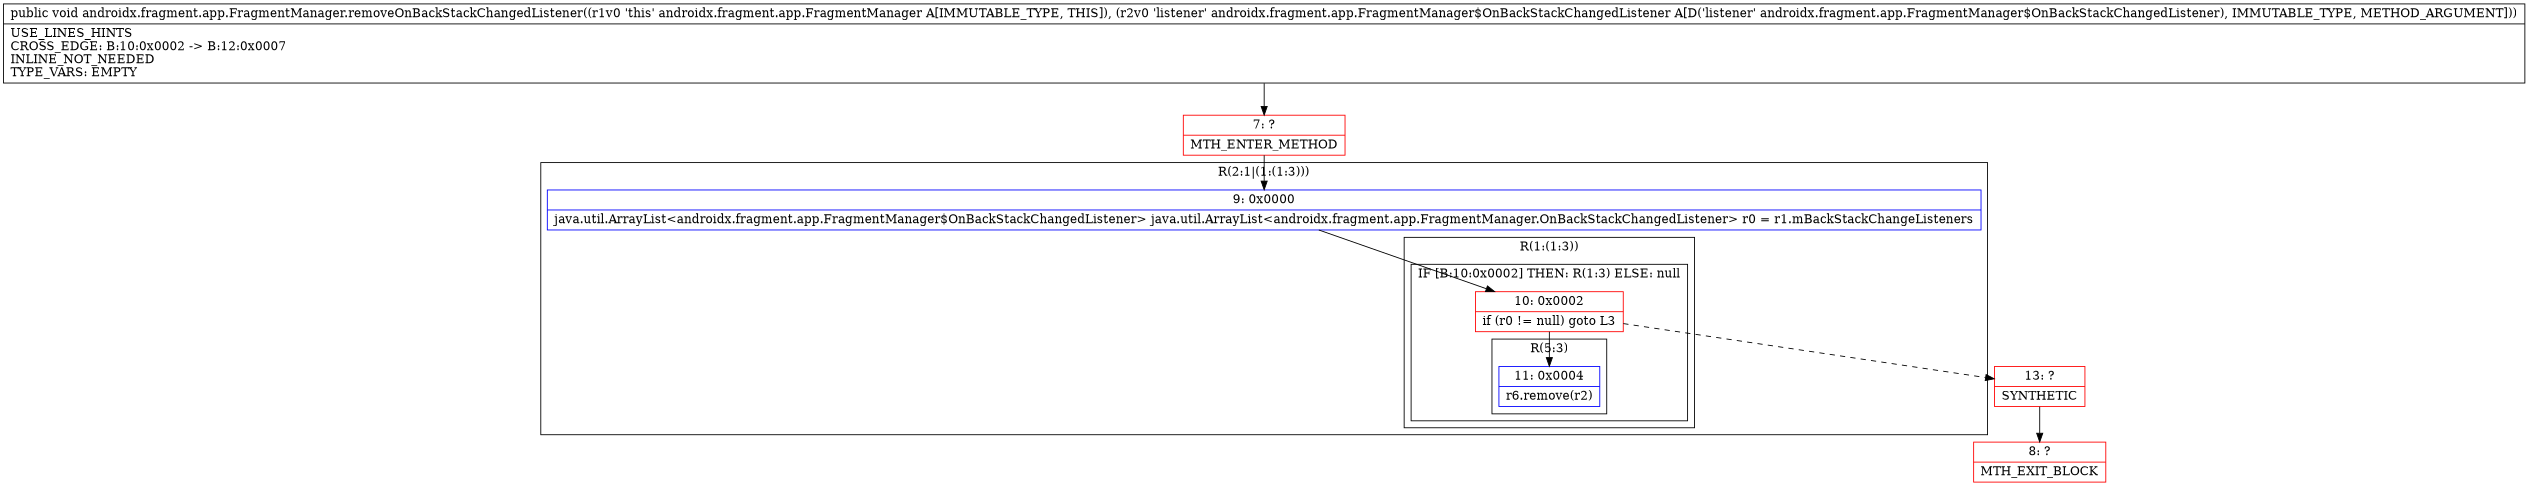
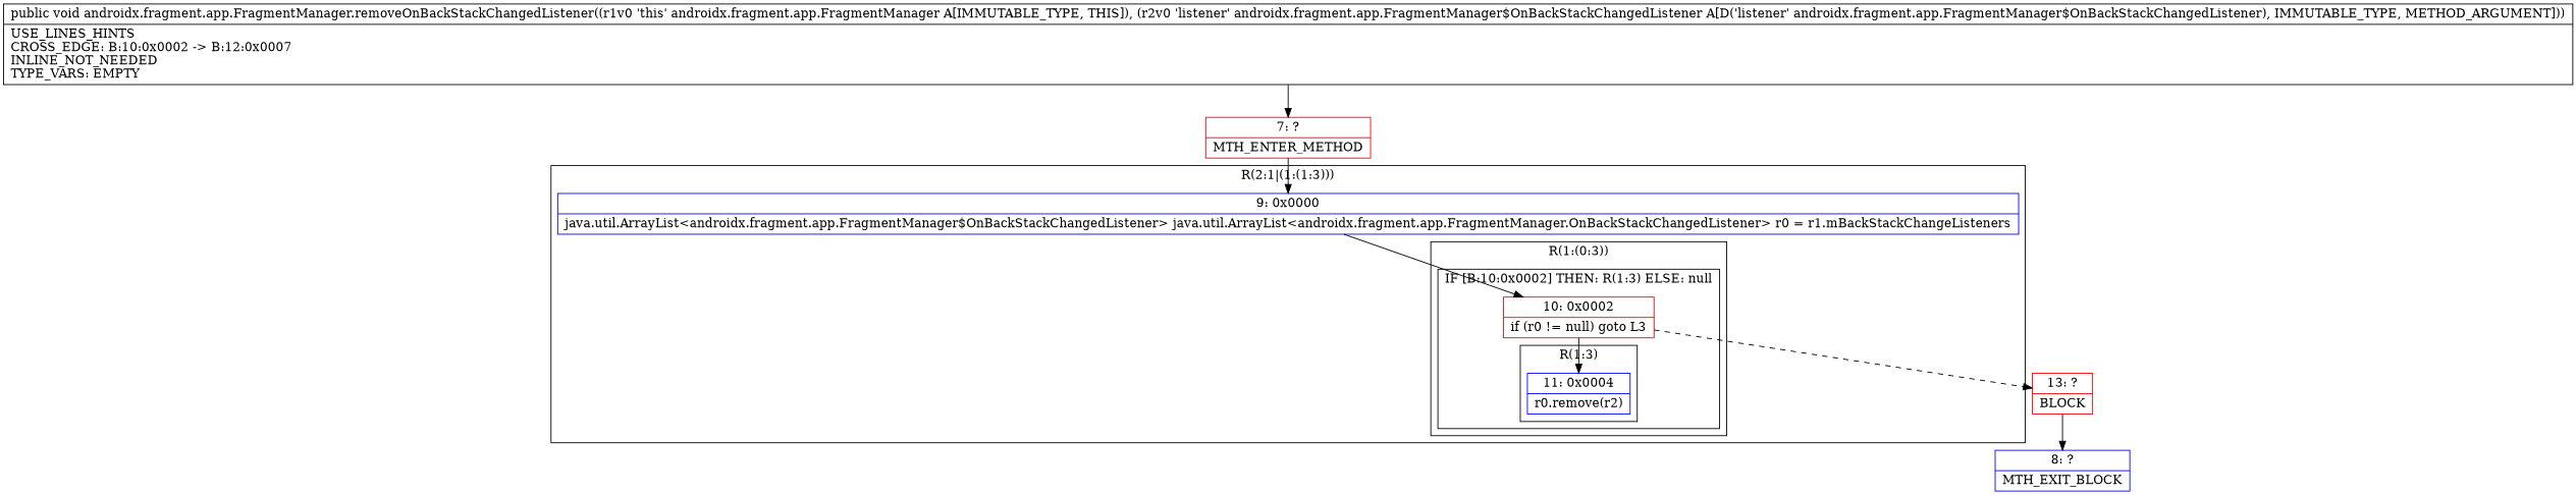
  digraph {
    node [color=red shape=record]
-   n1 [color=blue label="{11\:\ 0x0004|r6.remove(r2)\l}"]
+   n1 [color=blue label="{11\:\ 0x0004|r0.remove(r2)\l}"]
    n2 [label="{10\:\ 0x0002|if (r0 != null) goto L3\l}"]
    n3 [color=blue label="{9\:\ 0x0000|java.util.ArrayList\<androidx.fragment.app.FragmentManager$OnBackStackChangedListener\> java.util.ArrayList\<androidx.fragment.app.FragmentManager.OnBackStackChangedListener\> r0 = r1.mBackStackChangeListeners\l}"]
-   n4 [label="{13\:\ ?|SYNTHETIC\l}"]
-   n5 [label="{8\:\ ?|MTH_EXIT_BLOCK\l}"]
+   n4 [label="{13\:\ ?|BLOCK\l}"]
+   n5 [color=blue label="{8\:\ ?|MTH_EXIT_BLOCK\l}"]
    n6 [label="{7\:\ ?|MTH_ENTER_METHOD\l}"]
    n7 [label="{public void androidx.fragment.app.FragmentManager.removeOnBackStackChangedListener((r1v0 'this' androidx.fragment.app.FragmentManager A[IMMUTABLE_TYPE, THIS]), (r2v0 'listener' androidx.fragment.app.FragmentManager$OnBackStackChangedListener A[D('listener' androidx.fragment.app.FragmentManager$OnBackStackChangedListener), IMMUTABLE_TYPE, METHOD_ARGUMENT]))  | USE_LINES_HINTS\lCROSS_EDGE: B:10:0x0002 \-\> B:12:0x0007\lINLINE_NOT_NEEDED\lTYPE_VARS: EMPTY\l}" color=""]
    subgraph cluster_1 {
      label="R(2:1|(1:(1:3)))"
      n3
      subgraph cluster_2 {
-       label="R(1:(1:3))"
+       label="R(1:(0:3))"
        subgraph cluster_3 {
          label="IF [B:10:0x0002] THEN: R(1:3) ELSE: null"
          n2
          subgraph cluster_4 {
-           label="R(5:3)"
+           label="R(1:3)"
            n1
          }
        }
      }
    }
    n2 -> n1
    n2 -> n4 [style=dashed]
    n3 -> n2
    n4 -> n5
    n6 -> n3
    n7 -> n6
  }
